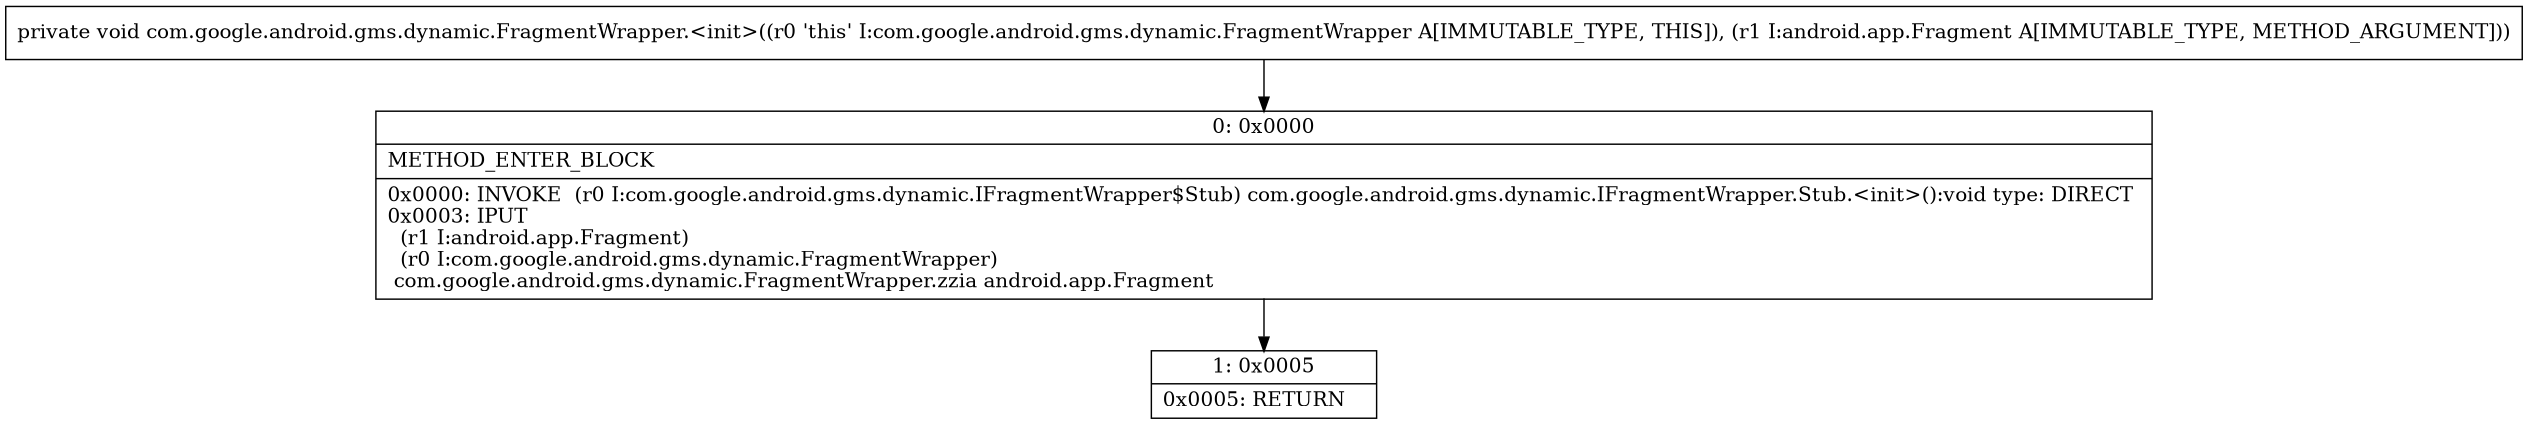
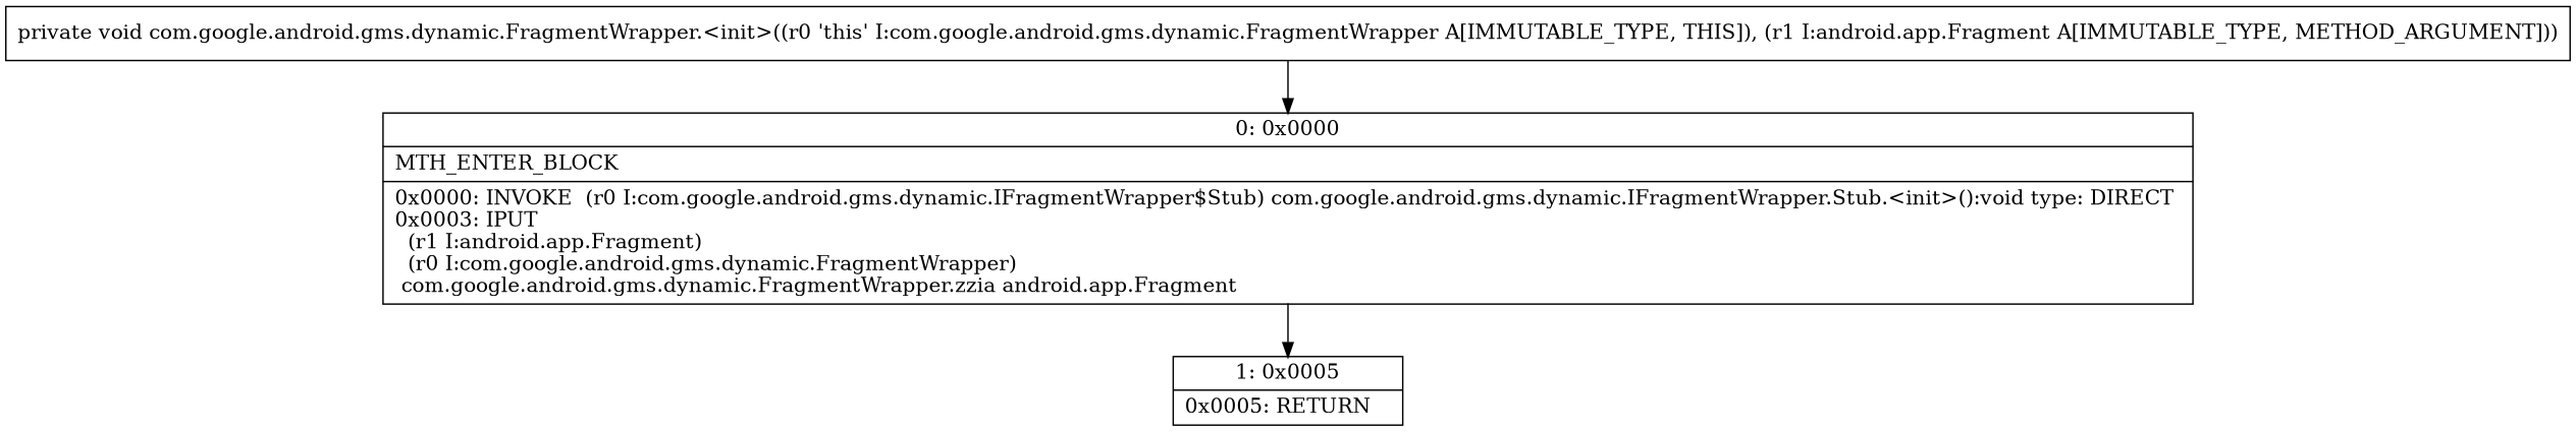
  digraph {
    node [shape=record]
-   n1 [label="{0\:\ 0x0000|METHOD_ENTER_BLOCK\l|0x0000: INVOKE  (r0 I:com.google.android.gms.dynamic.IFragmentWrapper$Stub) com.google.android.gms.dynamic.IFragmentWrapper.Stub.\<init\>():void type: DIRECT \l0x0003: IPUT  \l  (r1 I:android.app.Fragment)\l  (r0 I:com.google.android.gms.dynamic.FragmentWrapper)\l com.google.android.gms.dynamic.FragmentWrapper.zzia android.app.Fragment \l}"]
+   n1 [label="{0\:\ 0x0000|MTH_ENTER_BLOCK\l|0x0000: INVOKE  (r0 I:com.google.android.gms.dynamic.IFragmentWrapper$Stub) com.google.android.gms.dynamic.IFragmentWrapper.Stub.\<init\>():void type: DIRECT \l0x0003: IPUT  \l  (r1 I:android.app.Fragment)\l  (r0 I:com.google.android.gms.dynamic.FragmentWrapper)\l com.google.android.gms.dynamic.FragmentWrapper.zzia android.app.Fragment \l}"]
    n2 [label="{1\:\ 0x0005|0x0005: RETURN   \l}"]
    n3 [label="{private void com.google.android.gms.dynamic.FragmentWrapper.\<init\>((r0 'this' I:com.google.android.gms.dynamic.FragmentWrapper A[IMMUTABLE_TYPE, THIS]), (r1 I:android.app.Fragment A[IMMUTABLE_TYPE, METHOD_ARGUMENT])) }"]
    n1 -> n2
    n3 -> n1
  }
